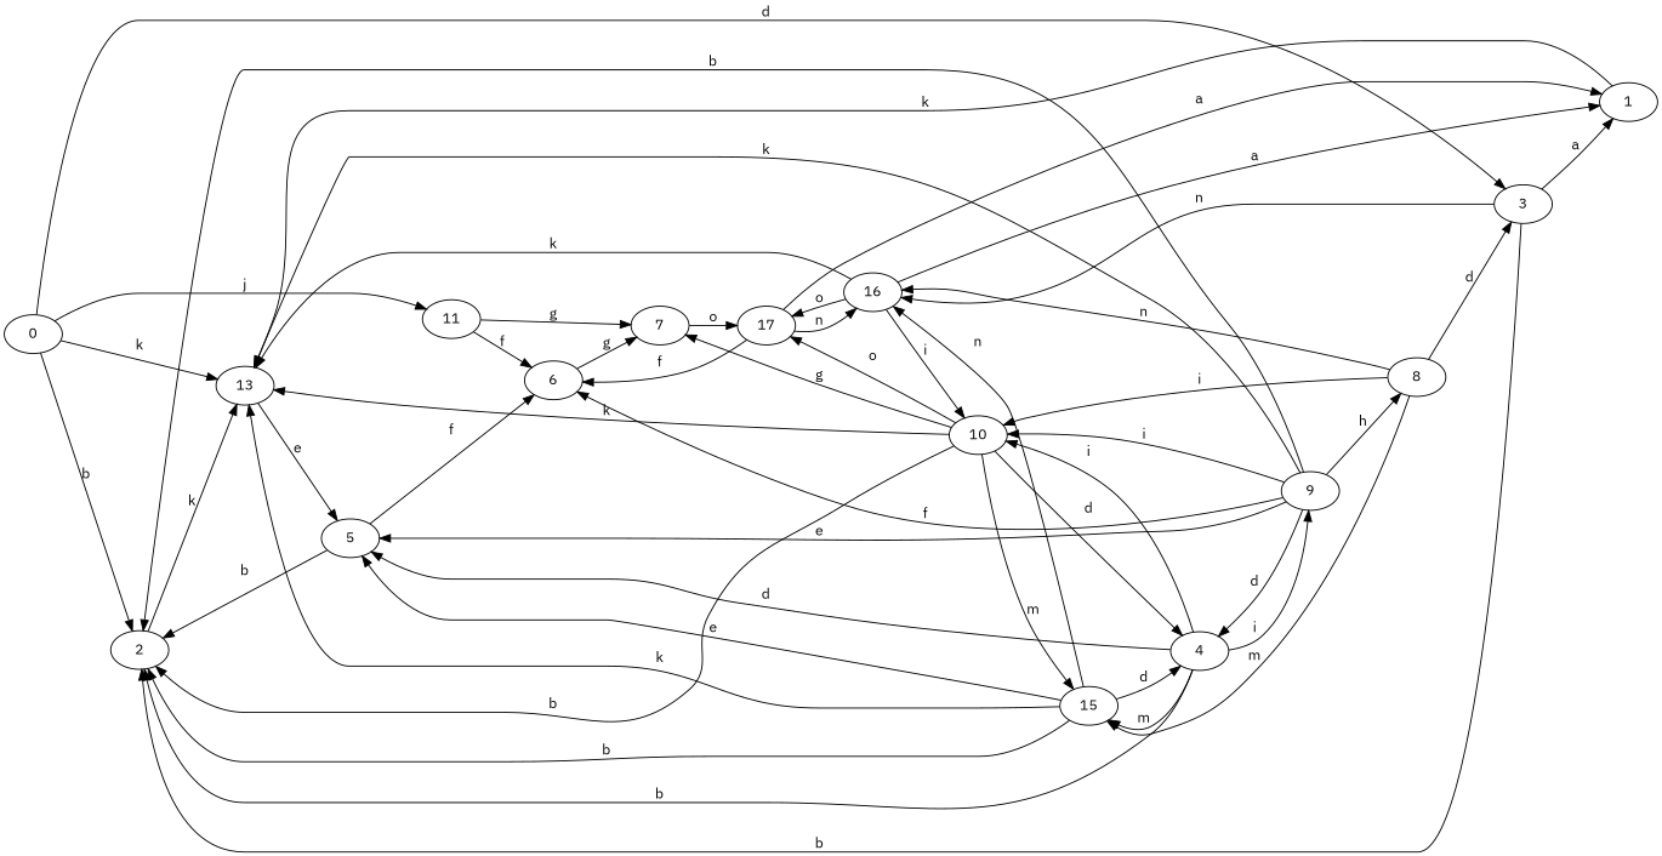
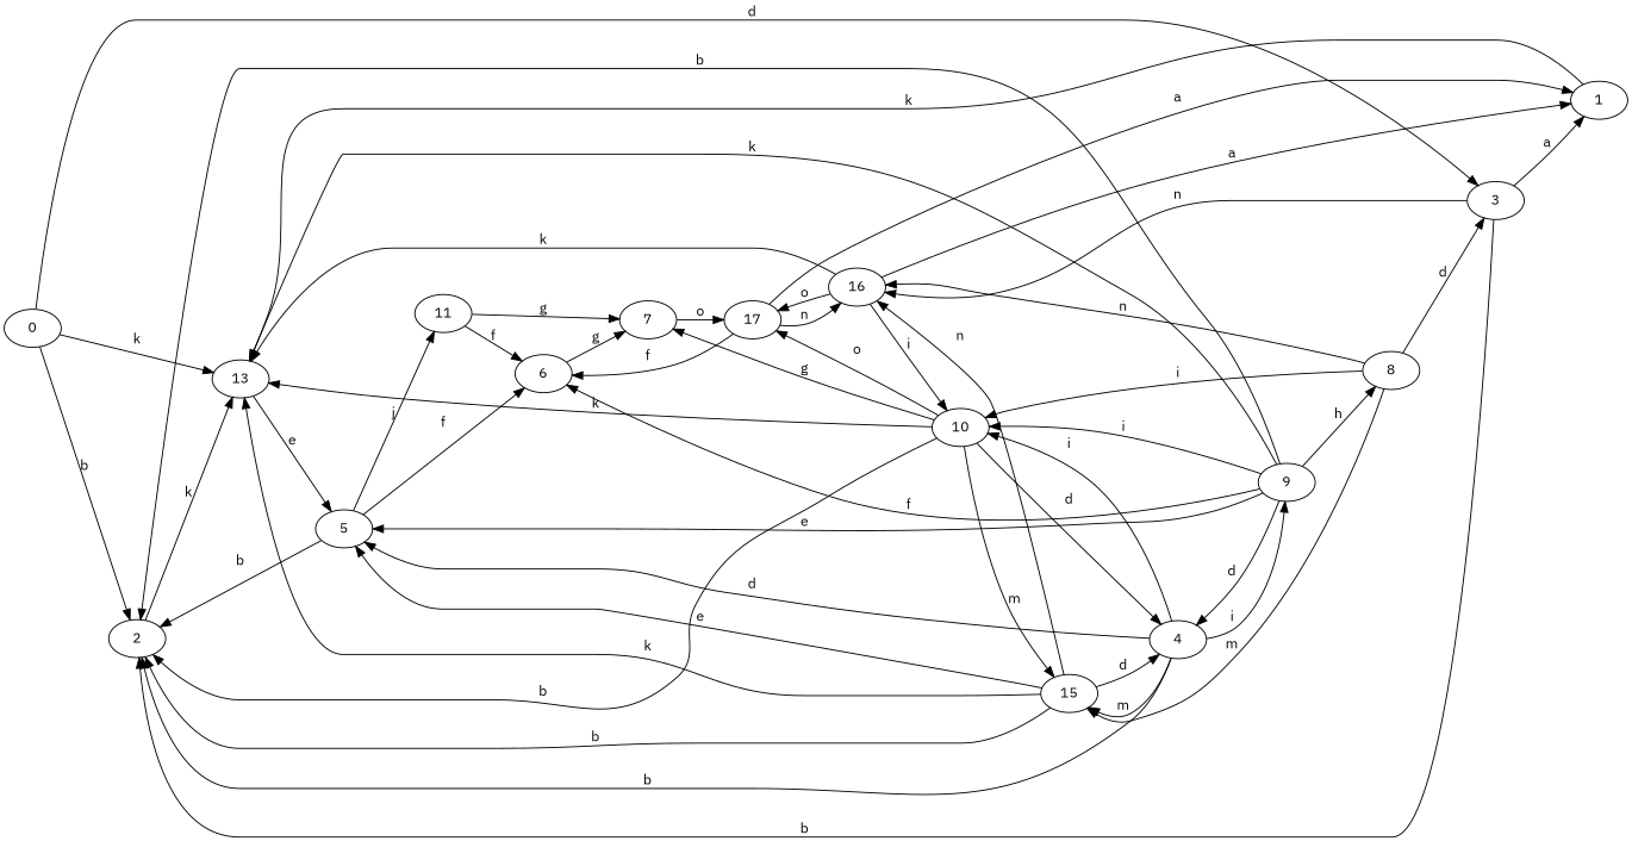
  strict digraph {
    fontname="IBM Plex Sans"
    rankdir=LR
    node [fontname="IBM Plex Sans"]
    edge [fontname="IBM Plex Sans"]
    0
    2
    3
    11
    13
    1
    16
    6
    7
    5
    10
    17
    4
    9
    15
    8
    0 -> 2 [label=b]
    0 -> 3 [label=d]
-   0 -> 11 [label=j]
+   5 -> 11 [label=j]
    0 -> 13 [label=k]
    2 -> 13 [label=k]
    3 -> 2 [label=b]
    3 -> 1 [label=a]
    3 -> 16 [label=n]
    11 -> 6 [label=f]
    11 -> 7 [label=g]
    13 -> 5 [label=e]
    1 -> 13 [label=k]
    16 -> 13 [label=k]
    16 -> 1 [label=a]
    16 -> 10 [label=i]
    16 -> 17 [label=o]
    6 -> 7 [label=g]
    7 -> 17 [label=o]
    5 -> 2 [label=b]
    5 -> 6 [label=f]
    10 -> 2 [label=b]
    10 -> 13 [label=k]
    10 -> 7 [label=g]
    10 -> 17 [label=o]
    10 -> 4 [label=d]
    10 -> 15 [label=m]
    17 -> 1 [label=a]
    17 -> 16 [label=n]
    17 -> 6 [label=f]
    4 -> 2 [label=b]
    4 -> 5 [label=d]
    4 -> 10 [label=i]
    4 -> 9 [label=i]
    4 -> 15 [label=m]
    9 -> 2 [label=b]
    9 -> 13 [label=k]
    9 -> 6 [label=f]
    9 -> 5 [label=e]
    9 -> 10 [label=i]
    9 -> 4 [label=d]
    9 -> 8 [label=h]
    15 -> 2 [label=b]
    15 -> 13 [label=k]
    15 -> 16 [label=n]
    15 -> 5 [label=e]
    15 -> 4 [label=d]
    8 -> 3 [label=d]
    8 -> 16 [label=n]
    8 -> 10 [label=i]
    8 -> 15 [label=m]
  }
